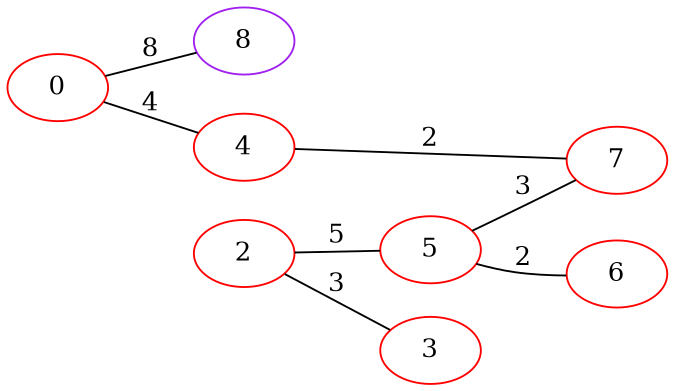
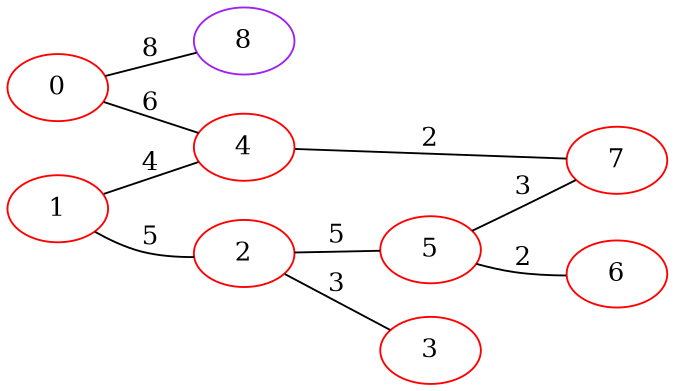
  graph {
    rankdir=LR
    node [color=red weight=1]
    0
    4
    8 [color=purple weight=4]
+   1
    2
    7
    3
    5
    6
-   0 -- 4 [label=4]
+   0 -- 4 [label=6]
    0 -- 8 [label=8]
    4 -- 7 [label=2]
+   1 -- 4 [label=4]
+   1 -- 2 [label=5]
    2 -- 3 [label=3]
    2 -- 5 [label=5]
    5 -- 7 [label=3]
    5 -- 6 [label=2]
  }
